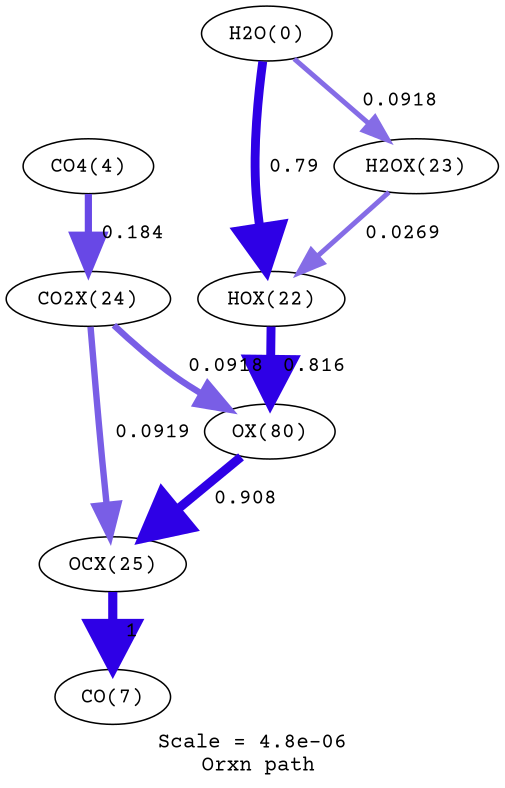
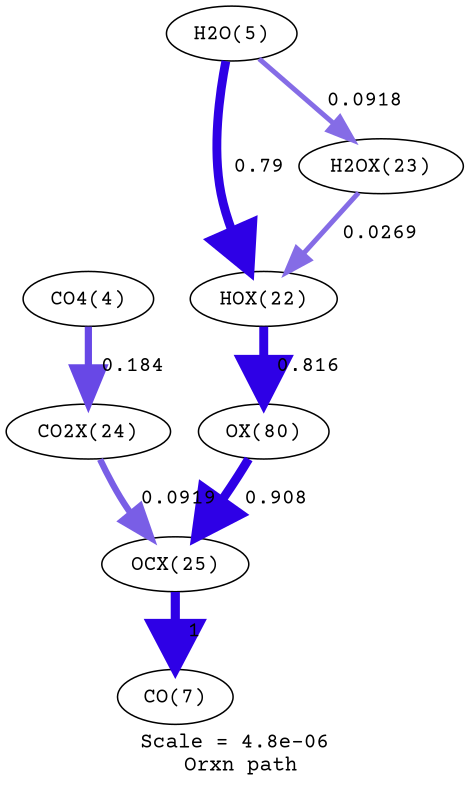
  digraph {
    fontname="Courier Prime"
    label="Scale = 4.8e-06\l Orxn path"
    node [fontname="Courier Prime"]
    edge [arrowsize=2.1 color="0.7, 0.592, 0.9" fontname="Courier Prime" penwidth=4.2]
    n1 [label="HOX(22)"]
    n2 [label="OX(80)"]
    n3 [label="OCX(25)"]
    n4 [label="CO(7)"]
    n5 [label="CO2X(24)"]
-   n6 [label="H2O(0)"]
+   n6 [label="H2O(5)"]
    n7 [label="H2OX(23)"]
    n8 [label="CO4(4)"]
    n1 -> n2 [arrowsize=2.92 color="0.7, 1.32, 0.9" label=" 0.816" penwidth=5.85]
    n2 -> n3 [arrowsize=2.96 color="0.7, 1.41, 0.9" label=" 0.908" penwidth=5.93]
    n3 -> n4 [arrowsize=3 color="0.7, 1.5, 0.9" label=" 1" penwidth=6]
-   n5 -> n2 [label=" 0.0918"]
    n5 -> n3 [label=" 0.0919"]
    n6 -> n1 [arrowsize=2.91 color="0.7, 1.29, 0.9" label=" 0.79" penwidth=5.82]
    n6 -> n7 [arrowsize=1.63 color="0.7, 0.527, 0.9" label=" 0.0918" penwidth=3.26]
    n7 -> n1 [arrowsize=1.63 color="0.7, 0.527, 0.9" label=" 0.0269" penwidth=3.26]
    n8 -> n5 [arrowsize=2.36 color="0.7, 0.684, 0.9" label=" 0.184" penwidth=4.72]
  }
